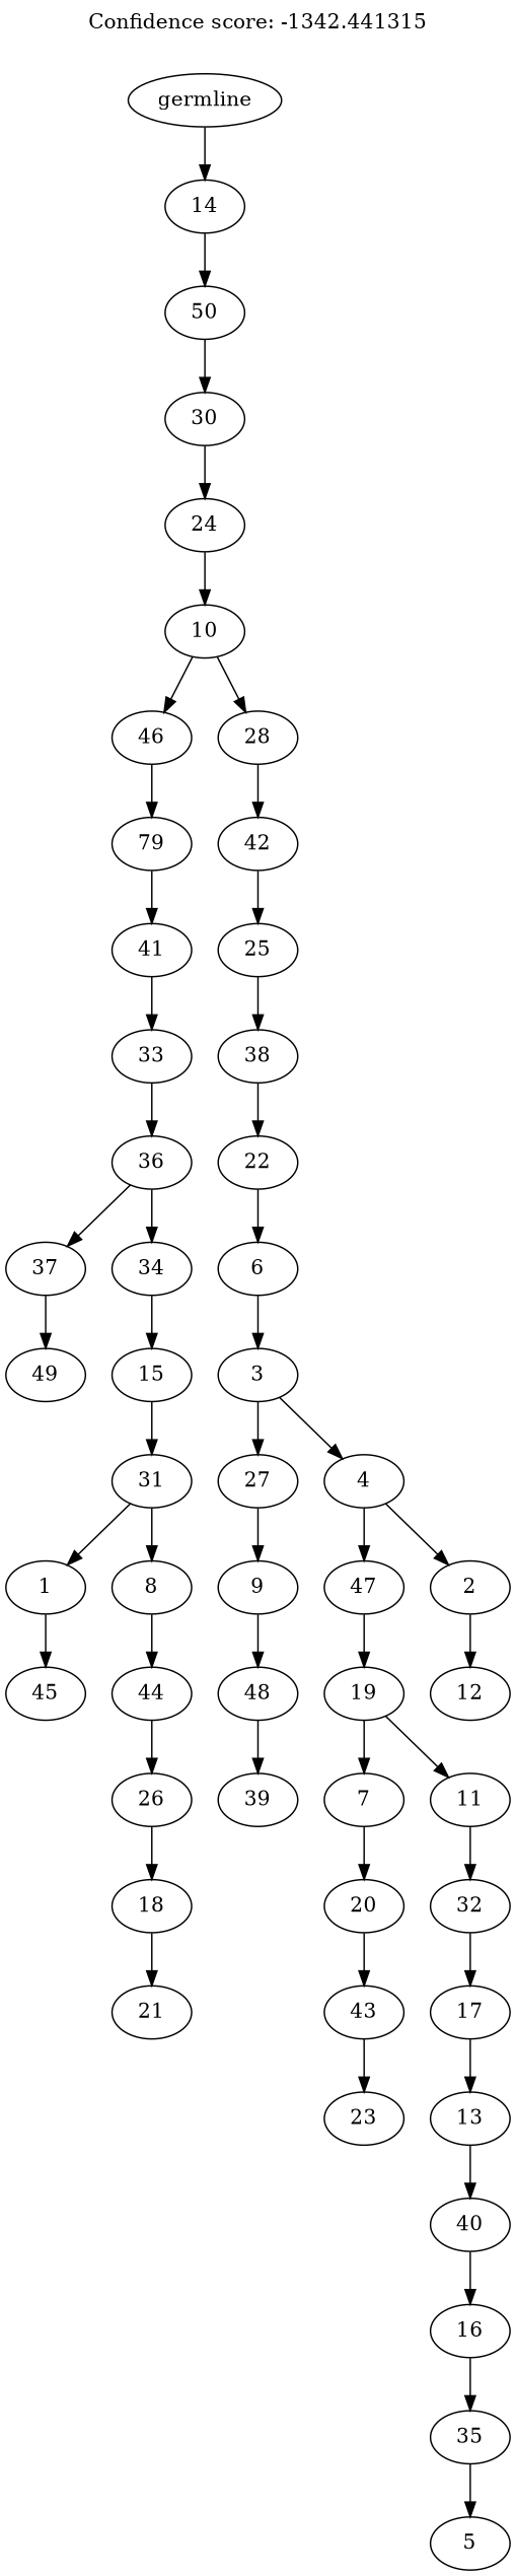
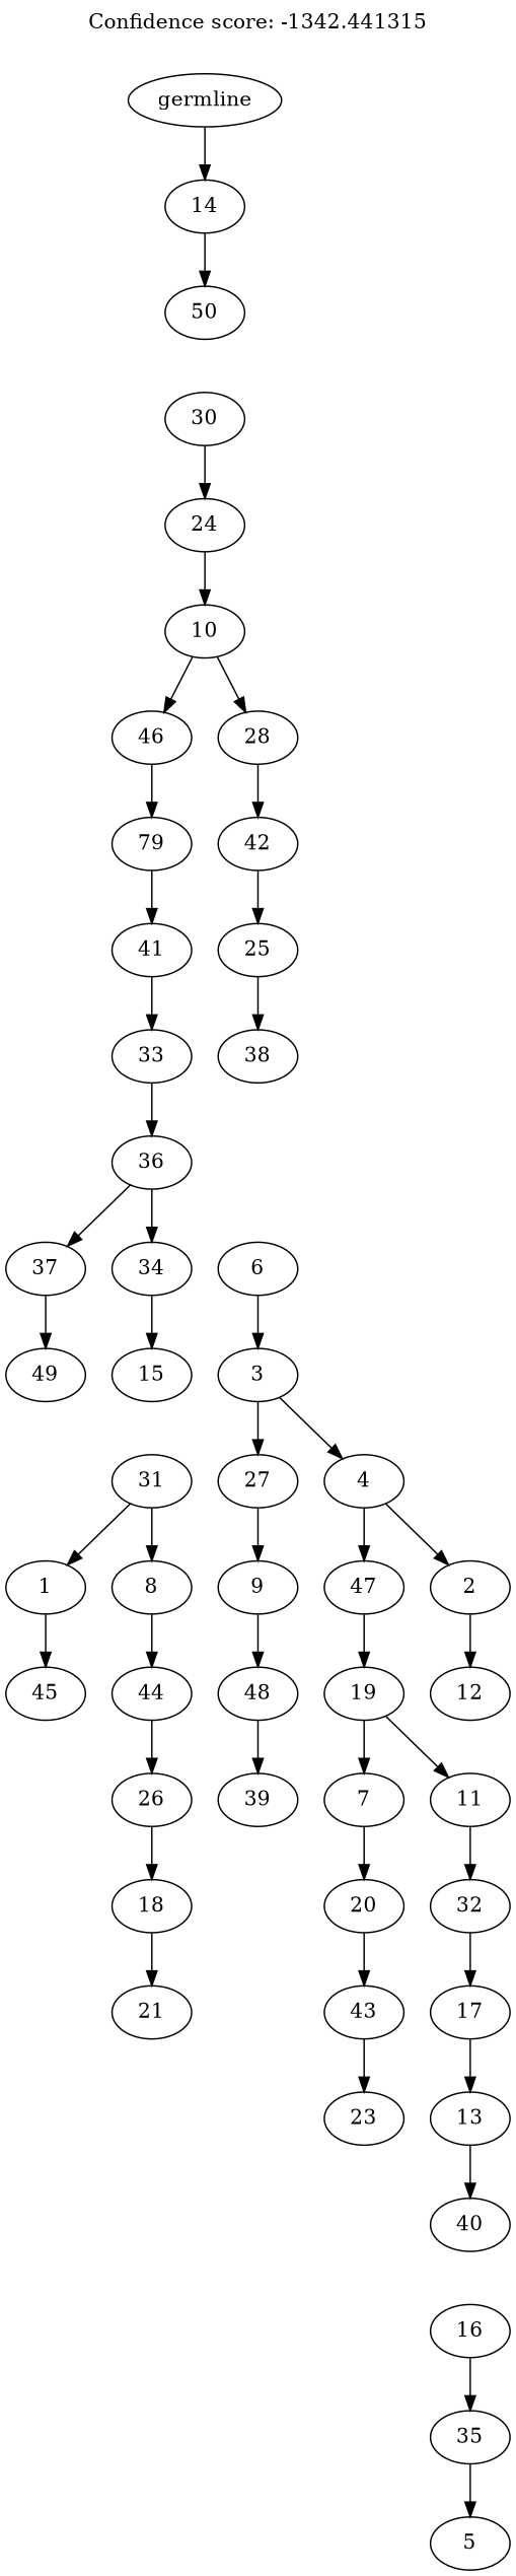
  digraph {
    label="Confidence score: -1342.441315"
    labelloc=t
    n1 [label=1]
    n2 [label=45]
    n3 [label=49]
    n4 [label=37]
    n5 [label=18]
    n6 [label=21]
    n7 [label=26]
    n8 [label=44]
    n9 [label=8]
    n10 [label=31]
    n11 [label=15]
    n12 [label=34]
    n13 [label=36]
    n14 [label=33]
    n15 [label=41]
    n16 [label=79]
    n17 [label=46]
    n18 [label=48]
    n19 [label=39]
    n20 [label=9]
    n21 [label=27]
    n22 [label=43]
    n23 [label=23]
    n24 [label=20]
    n25 [label=7]
    n26 [label=19]
    n27 [label=11]
    n28 [label=47]
    n29 [label=35]
    n30 [label=5]
    n31 [label=16]
    n32 [label=40]
    n33 [label=13]
    n34 [label=17]
    n35 [label=32]
    n36 [label=12]
    n37 [label=2]
    n38 [label=4]
    n39 [label=3]
    n40 [label=6]
-   n41 [label=22]
    n42 [label=38]
    n43 [label=25]
    n44 [label=42]
    n45 [label=28]
    n46 [label=10]
    n47 [label=24]
    n48 [label=30]
    n49 [label=50]
    n50 [label=14]
    n51 [label=germline]
    n1 -> n2
    n4 -> n3
    n5 -> n6
    n7 -> n5
    n8 -> n7
    n9 -> n8
    n10 -> n1
    n10 -> n9
-   n11 -> n10
    n12 -> n11
    n13 -> n4
    n13 -> n12
    n14 -> n13
    n15 -> n14
    n16 -> n15
    n17 -> n16
    n18 -> n19
    n20 -> n18
    n21 -> n20
    n22 -> n23
    n24 -> n22
    n25 -> n24
    n26 -> n25
    n26 -> n27
    n27 -> n35
    n28 -> n26
    n29 -> n30
    n31 -> n29
-   n32 -> n31
    n33 -> n32
    n34 -> n33
    n35 -> n34
    n37 -> n36
    n38 -> n28
    n38 -> n37
    n39 -> n21
    n39 -> n38
    n40 -> n39
-   n41 -> n40
-   n42 -> n41
    n43 -> n42
    n44 -> n43
    n45 -> n44
    n46 -> n17
    n46 -> n45
    n47 -> n46
    n48 -> n47
-   n49 -> n48
    n50 -> n49
    n51 -> n50
  }
